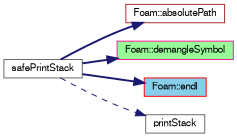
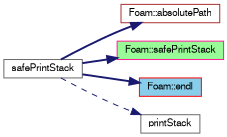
  digraph {
    rankdir=LR
    node [color=gray40 fillcolor=white fontname=FreeSans fontsize=10 shape=record style=filled]
    edge [color=midnightblue fontname=FreeSans fontsize=10 labelfontname=FreeSans labelfontsize=10 style=bold]
    n1 [fontcolor=black height=0.2 label=safePrintStack width=0.4]
    n2 [color=brown height=0.2 label="Foam::absolutePath" width=0.4]
-   n3 [color=deeppink fillcolor=palegreen height=0.2 label="Foam::demangleSymbol" width=0.4]
+   n3 [color=deeppink fillcolor=palegreen height=0.2 label="Foam::safePrintStack" width=0.4]
    n4 [color=red fillcolor=skyblue height=0.2 label="Foam::endl" width=0.4]
    n5 [height=0.2 label=printStack width=0.4]
    n1 -> n2
    n1 -> n3
    n1 -> n4
    n1 -> n5 [style=dashed]
  }
